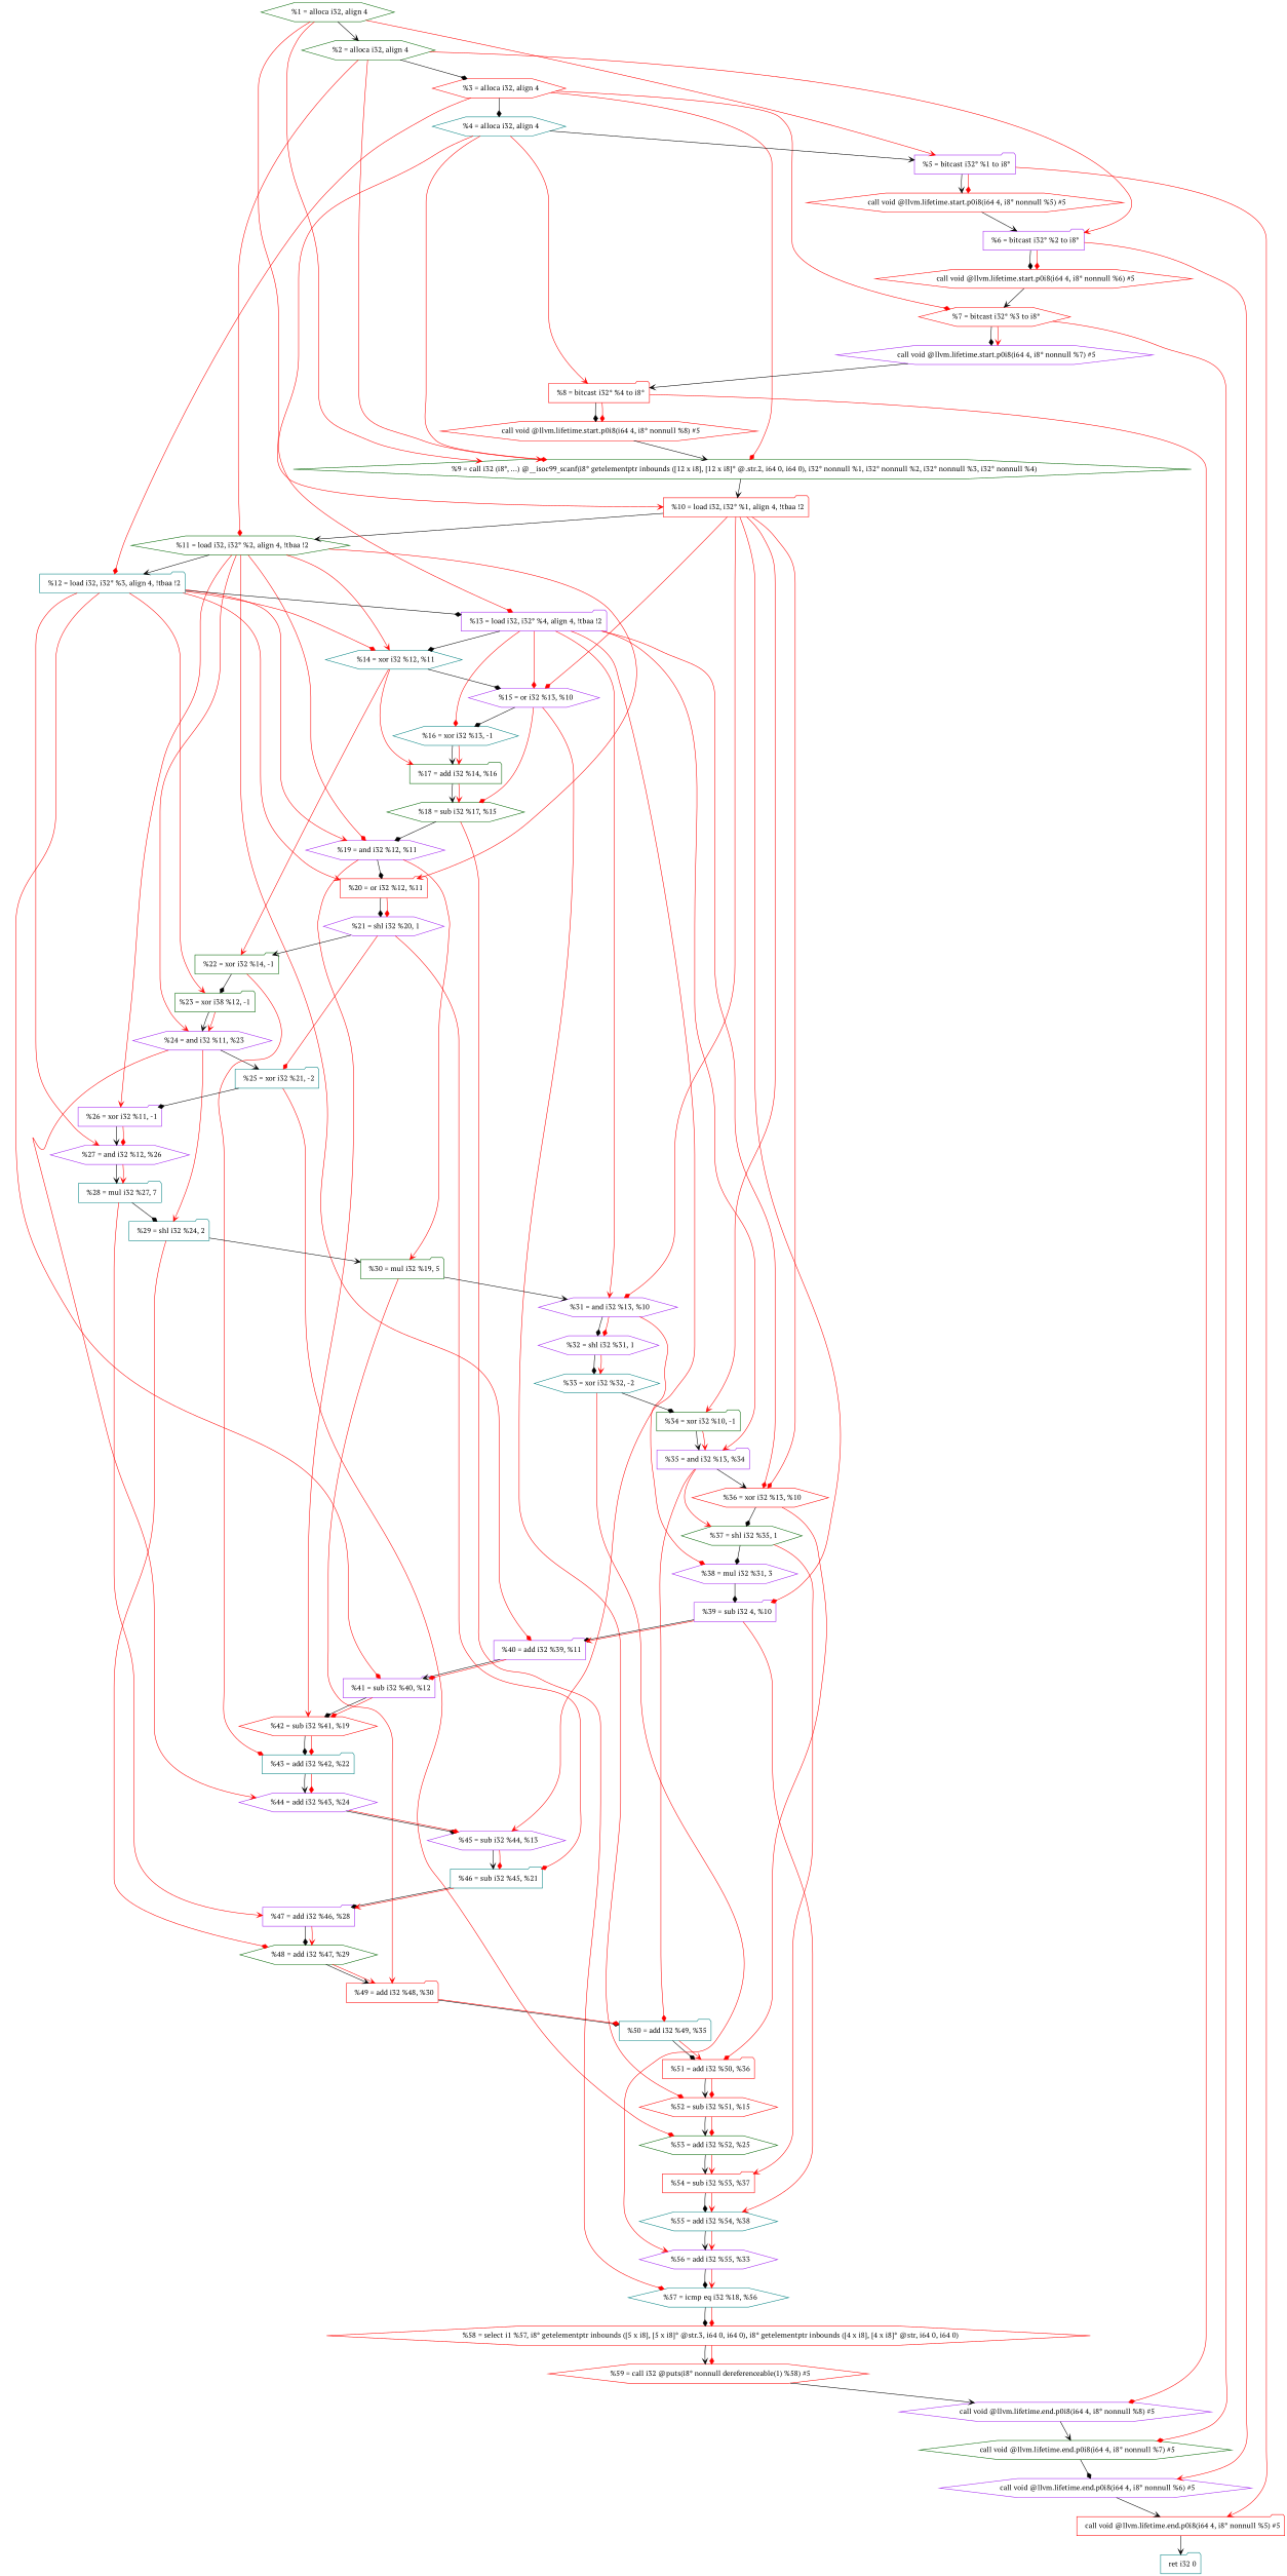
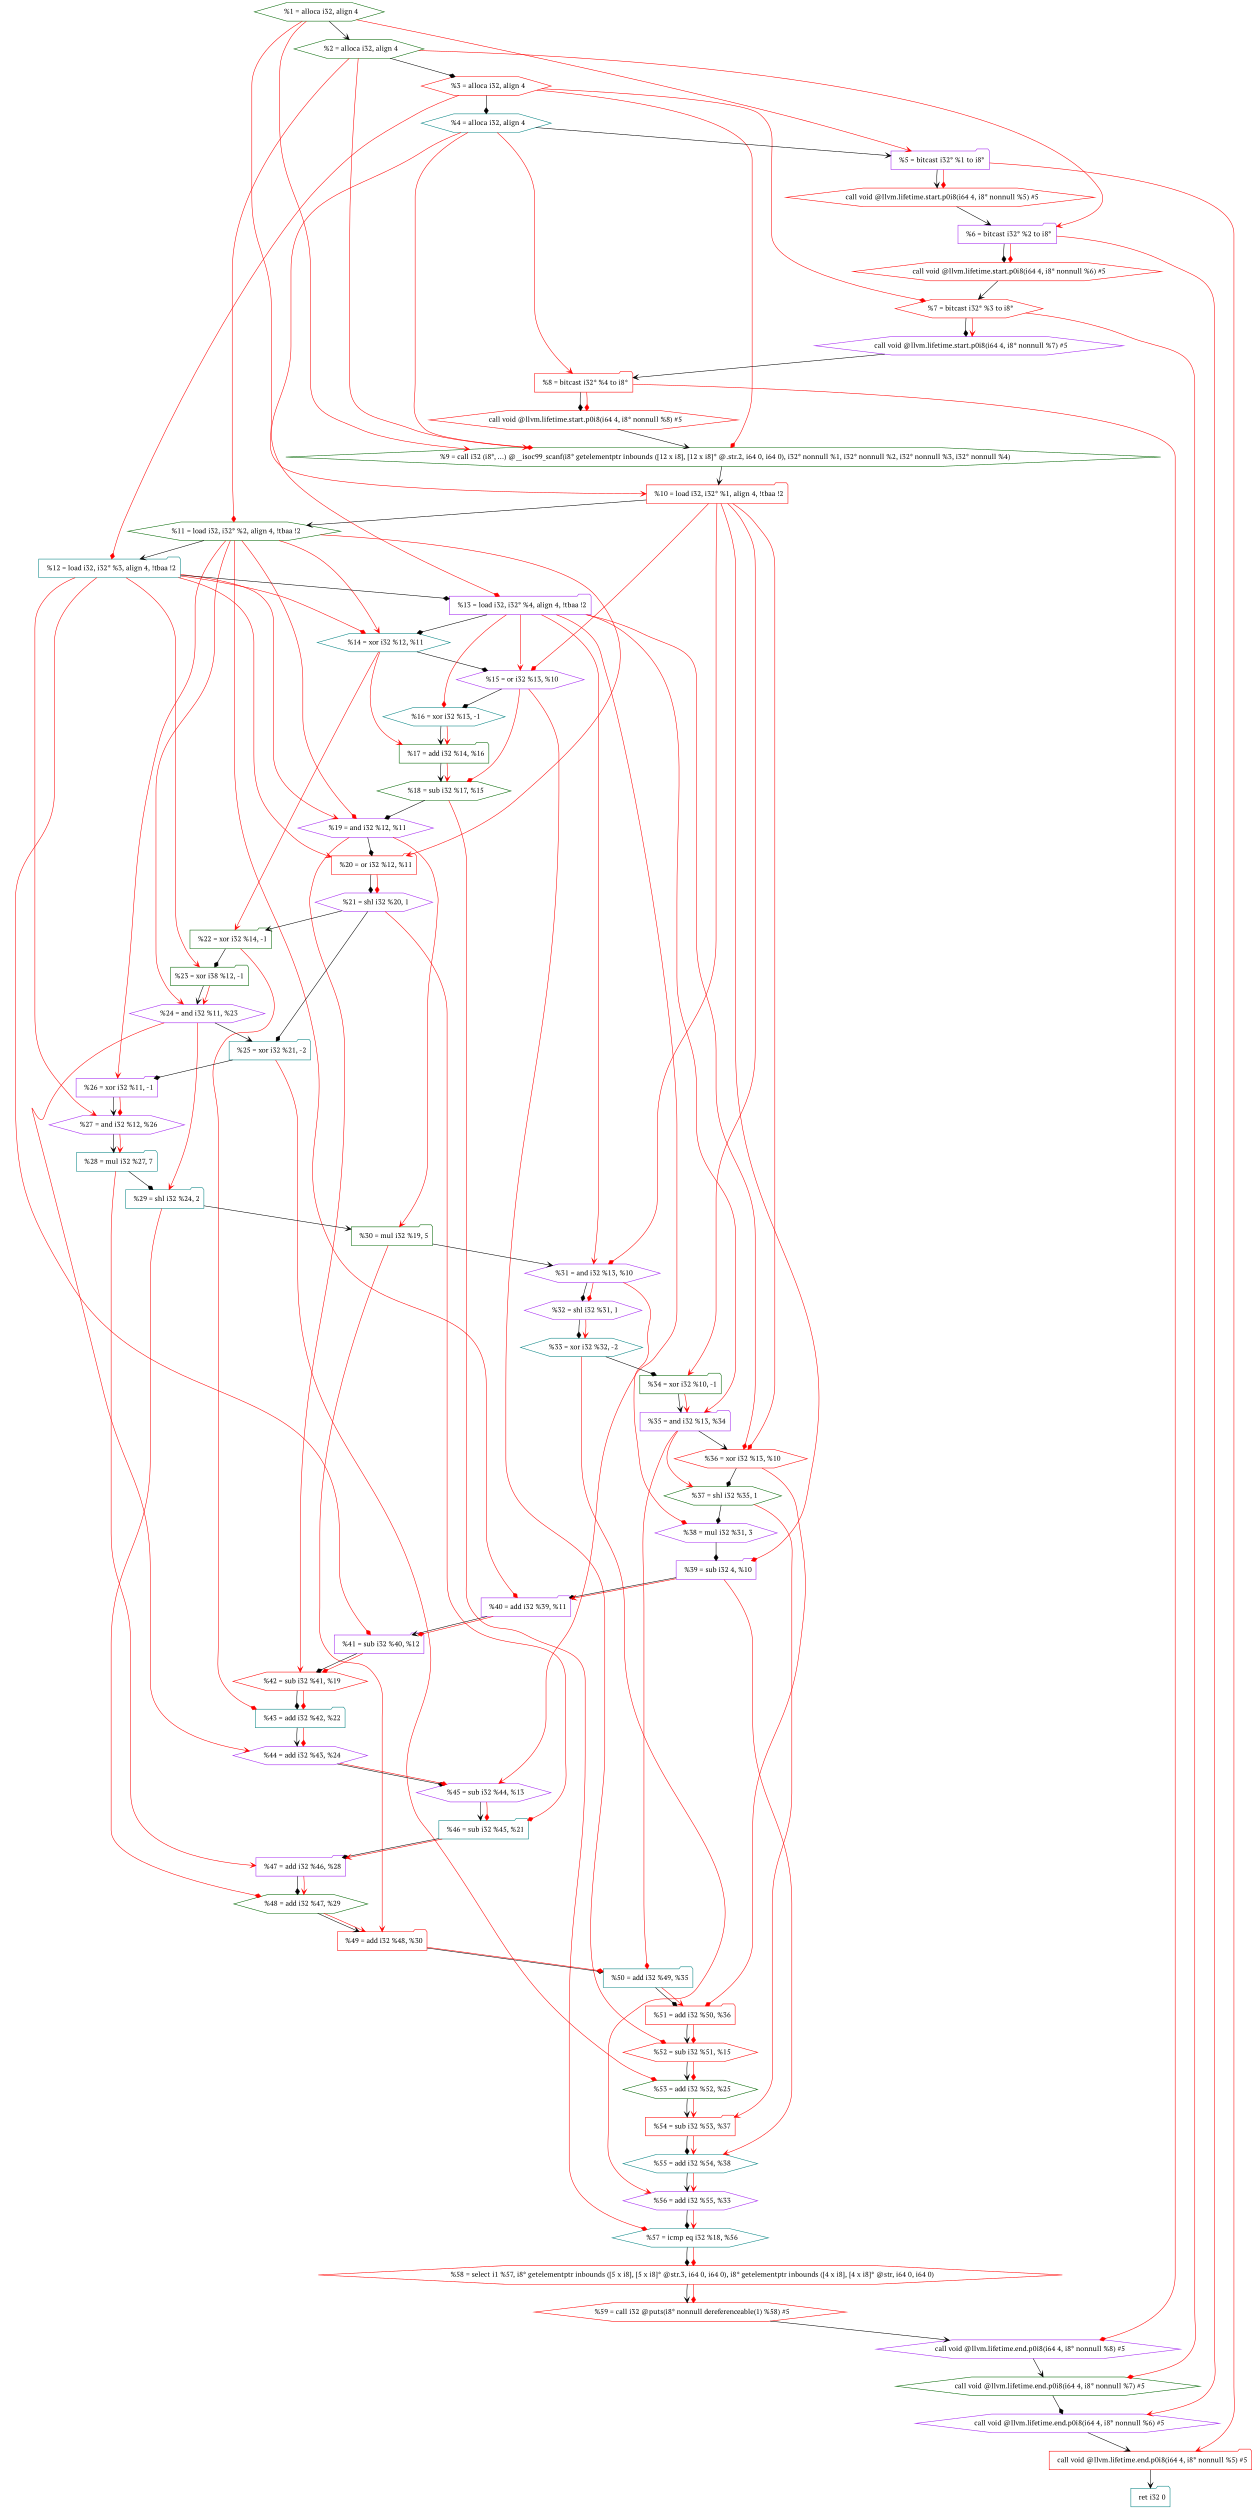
  digraph {
    fontname="PT Serif"
    node [color=purple fontname="PT Serif" shape=hexagon]
    edge [arrowhead=vee fontname="PT Serif" color=red]
    n1 [color=darkgreen label="  %1 = alloca i32, align 4"]
    n2 [color=darkgreen label="  %2 = alloca i32, align 4"]
    n3 [label="  %5 = bitcast i32* %1 to i8*" shape=folder]
    n4 [color=darkgreen label="  %9 = call i32 (i8*, ...) @__isoc99_scanf(i8* getelementptr inbounds ([12 x i8], [12 x i8]* @.str.2, i64 0, i64 0), i32* nonnull %1, i32* nonnull %2, i32* nonnull %3, i32* nonnull %4)"]
    n5 [color=red label="  %10 = load i32, i32* %1, align 4, !tbaa !2" shape=folder]
    n6 [color=red label="  %3 = alloca i32, align 4"]
    n7 [label="  %6 = bitcast i32* %2 to i8*" shape=folder]
    n8 [color=darkgreen label="  %11 = load i32, i32* %2, align 4, !tbaa !2"]
    n9 [color=red label="  call void @llvm.lifetime.start.p0i8(i64 4, i8* nonnull %5) #5"]
    n10 [color=red label="  call void @llvm.lifetime.end.p0i8(i64 4, i8* nonnull %5) #5" shape=folder]
    n11 [label="  %15 = or i32 %13, %10"]
    n12 [label="  %31 = and i32 %13, %10"]
    n13 [color=darkgreen label="  %34 = xor i32 %10, -1" shape=folder]
    n14 [color=red label="  %36 = xor i32 %13, %10"]
    n15 [label="  %39 = sub i32 4, %10" shape=folder]
    n16 [color=teal label="  %4 = alloca i32, align 4"]
    n17 [color=red label="  %7 = bitcast i32* %3 to i8*"]
    n18 [color=teal label="  %12 = load i32, i32* %3, align 4, !tbaa !2" shape=folder]
    n19 [color=red label="  call void @llvm.lifetime.start.p0i8(i64 4, i8* nonnull %6) #5"]
    n20 [label="  call void @llvm.lifetime.end.p0i8(i64 4, i8* nonnull %6) #5"]
    n21 [color=teal label="  %14 = xor i32 %12, %11"]
    n22 [label="  %19 = and i32 %12, %11"]
    n23 [color=red label="  %20 = or i32 %12, %11" shape=folder]
    n24 [label="  %24 = and i32 %11, %23"]
    n25 [label="  %26 = xor i32 %11, -1" shape=folder]
    n26 [label="  %40 = add i32 %39, %11" shape=folder]
    n27 [color=red label="  %8 = bitcast i32* %4 to i8*" shape=folder]
    n28 [label="  %13 = load i32, i32* %4, align 4, !tbaa !2" shape=folder]
    n29 [label="  call void @llvm.lifetime.start.p0i8(i64 4, i8* nonnull %7) #5"]
    n30 [color=darkgreen label="  call void @llvm.lifetime.end.p0i8(i64 4, i8* nonnull %7) #5"]
    n31 [color=darkgreen label="%23 = xor i38 %12, -1" shape=folder]
    n32 [label="  %27 = and i32 %12, %26"]
    n33 [label="  %41 = sub i32 %40, %12" shape=folder]
    n34 [color=red label="  call void @llvm.lifetime.start.p0i8(i64 4, i8* nonnull %8) #5"]
    n35 [label="  call void @llvm.lifetime.end.p0i8(i64 4, i8* nonnull %8) #5"]
    n36 [color=teal label="  %16 = xor i32 %13, -1"]
    n37 [label="  %35 = and i32 %13, %34" shape=folder]
    n38 [label="  %45 = sub i32 %44, %13"]
    n39 [color=teal label="  ret i32 0" shape=folder]
    n40 [color=darkgreen label="  %18 = sub i32 %17, %15"]
    n41 [color=red label="  %52 = sub i32 %51, %15"]
    n42 [label="  %32 = shl i32 %31, 1"]
    n43 [label="  %38 = mul i32 %31, 3"]
    n44 [color=darkgreen label="  %37 = shl i32 %35, 1"]
    n45 [color=red label="  %51 = add i32 %50, %36" shape=folder]
    n46 [color=teal label="  %55 = add i32 %54, %38"]
    n47 [color=darkgreen label="  %17 = add i32 %14, %16" shape=folder]
    n48 [color=darkgreen label="  %22 = xor i32 %14, -1" shape=folder]
    n49 [color=darkgreen label="  %30 = mul i32 %19, 5" shape=folder]
    n50 [color=red label="  %42 = sub i32 %41, %19"]
    n51 [label="  %21 = shl i32 %20, 1"]
    n52 [color=teal label="  %25 = xor i32 %21, -2" shape=folder]
    n53 [color=teal label="  %29 = shl i32 %24, 2" shape=folder]
    n54 [label="  %44 = add i32 %43, %24"]
    n55 [color=teal label="  %28 = mul i32 %27, 7" shape=folder]
    n56 [color=teal label="  %50 = add i32 %49, %35" shape=folder]
    n57 [color=teal label="  %46 = sub i32 %45, %21" shape=folder]
    n58 [color=teal label="  %43 = add i32 %42, %22" shape=folder]
    n59 [color=teal label="  %57 = icmp eq i32 %18, %56"]
    n60 [color=darkgreen label="  %53 = add i32 %52, %25"]
    n61 [color=red label="  %58 = select i1 %57, i8* getelementptr inbounds ([5 x i8], [5 x i8]* @str.3, i64 0, i64 0), i8* getelementptr inbounds ([4 x i8], [4 x i8]* @str, i64 0, i64 0)"]
    n62 [color=red label="  %49 = add i32 %48, %30" shape=folder]
    n63 [label="  %47 = add i32 %46, %28" shape=folder]
    n64 [color=darkgreen label="  %48 = add i32 %47, %29"]
    n65 [color=red label="  %54 = sub i32 %53, %37" shape=folder]
    n66 [color=teal label="  %33 = xor i32 %32, -2"]
    n67 [label="  %56 = add i32 %55, %33"]
    n68 [color=red label="  %59 = call i32 @puts(i8* nonnull dereferenceable(1) %58) #5"]
    n1 -> n2 [color=""]
    n1 -> n3
    n1 -> n4
    n1 -> n5
    n2 -> n4
    n2 -> n6 [arrowhead=diamond color=""]
    n2 -> n7
    n2 -> n8 [arrowhead=diamond]
    n3 -> n9 [color=""]
    n3 -> n9 [arrowhead=diamond]
    n3 -> n10
    n4 -> n5 [color=""]
    n5 -> n8 [color=""]
    n5 -> n11 [arrowhead=diamond]
    n5 -> n12 [arrowhead=diamond]
    n5 -> n13
    n5 -> n14 [arrowhead=diamond]
    n5 -> n15 [arrowhead=diamond]
    n6 -> n4 [arrowhead=diamond]
    n6 -> n16 [arrowhead=diamond color=""]
    n6 -> n17 [arrowhead=diamond]
    n6 -> n18 [arrowhead=diamond]
    n7 -> n19 [arrowhead=diamond color=""]
    n7 -> n19 [arrowhead=diamond]
    n7 -> n20
    n8 -> n18 [color=""]
    n8 -> n21
    n8 -> n22 [arrowhead=diamond]
    n8 -> n23
    n8 -> n24
    n8 -> n25
    n8 -> n26 [arrowhead=diamond]
    n9 -> n7 [color=""]
    n10 -> n39 [color=""]
    n11 -> n36 [arrowhead=diamond color=""]
    n11 -> n40 [arrowhead=diamond]
    n11 -> n41 [arrowhead=diamond]
    n12 -> n42 [arrowhead=diamond color=""]
    n12 -> n42 [arrowhead=diamond]
    n12 -> n43 [arrowhead=diamond]
    n13 -> n37 [color=""]
    n13 -> n37
    n14 -> n44 [arrowhead=diamond color=""]
    n14 -> n45 [arrowhead=diamond]
    n15 -> n26 [arrowhead=diamond color=""]
    n15 -> n26
    n15 -> n46
    n16 -> n3 [color=""]
    n16 -> n4 [arrowhead=diamond]
    n16 -> n27
    n16 -> n28 [arrowhead=diamond]
    n17 -> n29 [arrowhead=diamond color=""]
    n17 -> n29
    n17 -> n30 [arrowhead=diamond]
    n18 -> n21 [arrowhead=diamond]
    n18 -> n22
    n18 -> n23
    n18 -> n28 [arrowhead=diamond color=""]
    n18 -> n31
    n18 -> n32
    n18 -> n33 [arrowhead=diamond]
    n19 -> n17 [color=""]
    n20 -> n10 [color=""]
    n21 -> n11 [arrowhead=diamond color=""]
    n21 -> n47
    n21 -> n48
    n22 -> n23 [arrowhead=diamond color=""]
    n22 -> n49
    n22 -> n50
    n23 -> n51 [arrowhead=diamond color=""]
    n23 -> n51 [arrowhead=diamond]
    n24 -> n52 [color=""]
    n24 -> n53
    n24 -> n54
    n25 -> n32 [color=""]
    n25 -> n32 [arrowhead=diamond]
    n26 -> n33 [color=""]
    n26 -> n33 [arrowhead=diamond]
    n27 -> n34 [arrowhead=diamond color=""]
    n27 -> n34 [arrowhead=diamond]
    n27 -> n35 [arrowhead=diamond]
-   n28 -> n11 [arrowhead=diamond]
+   n28 -> n11
    n28 -> n12
    n28 -> n14 [arrowhead=diamond]
    n28 -> n21 [arrowhead=diamond color=""]
    n28 -> n36 [arrowhead=diamond]
    n28 -> n37
    n28 -> n38
    n29 -> n27 [color=""]
    n30 -> n20 [arrowhead=diamond color=""]
    n31 -> n24 [color=""]
    n31 -> n24
    n32 -> n55 [color=""]
    n32 -> n55
    n33 -> n50 [arrowhead=diamond color=""]
    n33 -> n50 [arrowhead=diamond]
    n34 -> n4 [color=""]
    n35 -> n30 [color=""]
    n36 -> n47 [color=""]
    n36 -> n47
    n37 -> n14 [color=""]
    n37 -> n44
    n37 -> n56 [arrowhead=diamond]
    n38 -> n57 [color=""]
    n38 -> n57 [arrowhead=diamond]
    n40 -> n22 [arrowhead=diamond color=""]
    n40 -> n59 [arrowhead=diamond]
    n41 -> n60 [color=""]
    n41 -> n60 [arrowhead=diamond]
    n42 -> n66 [arrowhead=diamond color=""]
    n42 -> n66
    n43 -> n15 [arrowhead=diamond color=""]
    n44 -> n43 [arrowhead=diamond color=""]
    n44 -> n65
    n45 -> n41 [color=""]
    n45 -> n41 [arrowhead=diamond]
    n46 -> n67 [color=""]
    n46 -> n67
    n47 -> n40 [color=""]
    n47 -> n40
    n48 -> n31 [arrowhead=diamond color=""]
    n48 -> n58 [arrowhead=diamond]
    n49 -> n12 [color=""]
    n49 -> n62
    n50 -> n58 [arrowhead=diamond color=""]
    n50 -> n58 [arrowhead=diamond]
    n51 -> n48 [color=""]
-   n51 -> n52 [arrowhead=diamond]
+   n51 -> n52 [arrowhead=diamond color=black]
    n51 -> n57 [arrowhead=diamond]
    n52 -> n25 [arrowhead=diamond color=""]
    n52 -> n60 [arrowhead=diamond]
    n53 -> n49 [color=""]
    n53 -> n64 [arrowhead=diamond]
    n54 -> n38 [arrowhead=diamond color=""]
    n54 -> n38 [arrowhead=diamond]
    n55 -> n53 [arrowhead=diamond color=""]
    n55 -> n63
    n56 -> n45 [arrowhead=diamond color=""]
    n56 -> n45
    n57 -> n63 [arrowhead=diamond color=""]
    n57 -> n63
    n58 -> n54 [color=""]
    n58 -> n54 [arrowhead=diamond]
    n59 -> n61 [arrowhead=diamond color=""]
    n59 -> n61 [arrowhead=diamond]
    n60 -> n65 [color=""]
    n60 -> n65
    n61 -> n68 [color=""]
    n61 -> n68 [arrowhead=diamond]
    n62 -> n56 [arrowhead=diamond color=""]
    n62 -> n56 [arrowhead=diamond]
    n63 -> n64 [arrowhead=diamond color=""]
    n63 -> n64
    n64 -> n62 [color=""]
    n64 -> n62
    n65 -> n46 [arrowhead=diamond color=""]
    n65 -> n46
    n66 -> n13 [arrowhead=diamond color=""]
    n66 -> n67
    n67 -> n59 [arrowhead=diamond color=""]
    n67 -> n59
    n68 -> n35 [color=""]
  }
